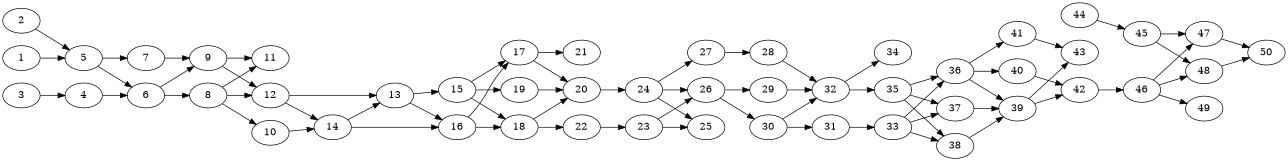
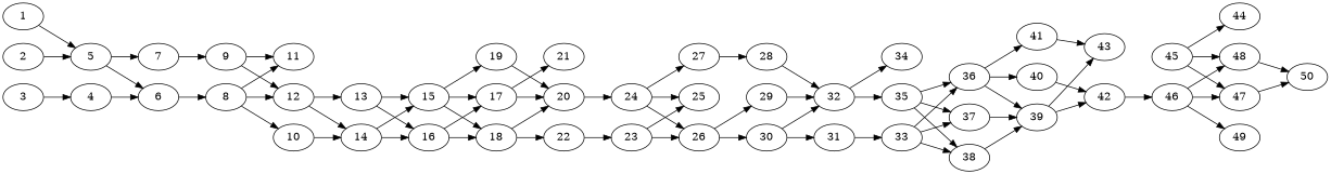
  digraph {
    rankdir=LR
    node [alpha=0.17]
    1 [alpha=0.13 expect_size=22672384]
    5 [alpha=0.13 expect_size=44604416]
    6 [alpha=0.00 expect_size=28249088]
    7 [alpha=0.08 expect_size=22495232]
    8 [alpha=0.09 expect_size=7460864]
    9 [alpha=0.06 expect_size=6743040]
    2 [alpha=0.03 expect_size=6836224]
    4 [alpha=0.06 expect_size=21843968]
    3 [alpha=0.14 expect_size=39926784]
    10 [expect_size=43798528]
    11 [alpha=0.12 expect_size=49730560]
    12 [alpha=0.02 expect_size=32988160]
    14 [alpha=0.10 expect_size=26540032]
    13 [alpha=0.16 expect_size=40134656]
    15 [alpha=0.05 expect_size=41050112]
    16 [alpha=0.10 expect_size=23625728]
    17 [alpha=0.12 expect_size=24124416]
    18 [alpha=0.09 expect_size=43152384]
    19 [expect_size=16434176]
    20 [alpha=0.08 expect_size=30045184]
    21 [alpha=0.06 expect_size=23520256]
    22 [alpha=0.04 expect_size=51268608]
    24 [alpha=0.18 expect_size=47757312]
    23 [alpha=0.18 expect_size=9718784]
    25 [alpha=0.15 expect_size=25071616]
    26 [alpha=0.02 expect_size=37990400]
    27 [alpha=0.16 expect_size=15388672]
    29 [alpha=0.07 expect_size=16528384]
    30 [alpha=0.19 expect_size=9837568]
    28 [alpha=0.11 expect_size=43502592]
    32 [alpha=0.13 expect_size=41655296]
    31 [alpha=0.10 expect_size=28132352]
    34 [expect_size=46666752]
    35 [alpha=0.18 expect_size=42255360]
    33 [alpha=0.10 expect_size=51999744]
    36 [alpha=0.08 expect_size=30945280]
    37 [alpha=0.05 expect_size=35740672]
    38 [alpha=0.19 expect_size=26708992]
    39 [expect_size=6069248]
    40 [alpha=0.06 expect_size=22506496]
    41 [alpha=0.02 expect_size=20206592]
    42 [alpha=0.18 expect_size=43656192]
    43 [alpha=0.16 expect_size=26230784]
    46 [alpha=0.15 expect_size=37754880]
    44 [alpha=0.12 expect_size=50008064]
    45 [expect_size=41913344]
    47 [expect_size=8728576]
    48 [alpha=0.16 expect_size=20903936]
    49 [alpha=0.20 expect_size=17817600]
    50 [alpha=0.05 expect_size=10662912]
    1 -> 5
    5 -> 6
    5 -> 7
    6 -> 8
-   6 -> 9
    7 -> 9
    8 -> 10
    8 -> 11
    8 -> 12
    9 -> 11
    9 -> 12
    2 -> 5
    4 -> 6
    3 -> 4
    10 -> 14
    12 -> 14
    12 -> 13
-   14 -> 13
+   14 -> 15
    14 -> 16
    13 -> 15
    13 -> 16
    15 -> 17
    15 -> 18
    15 -> 19
    16 -> 17
    16 -> 18
    17 -> 20
    17 -> 21
    18 -> 20
    18 -> 22
    19 -> 20
    20 -> 24
    22 -> 23
    24 -> 25
    24 -> 26
    24 -> 27
    23 -> 25
    23 -> 26
    26 -> 29
    26 -> 30
    27 -> 28
    29 -> 32
    30 -> 32
    30 -> 31
    28 -> 32
    32 -> 34
    32 -> 35
    31 -> 33
    35 -> 36
    35 -> 37
    35 -> 38
    33 -> 36
    33 -> 37
    33 -> 38
    36 -> 39
    36 -> 40
    36 -> 41
    37 -> 39
    38 -> 39
    39 -> 42
    39 -> 43
    40 -> 42
    41 -> 43
    42 -> 46
    46 -> 47
    46 -> 48
    46 -> 49
-   44 -> 45
+   45 -> 44
    45 -> 47
    45 -> 48
    47 -> 50
    48 -> 50
  }
